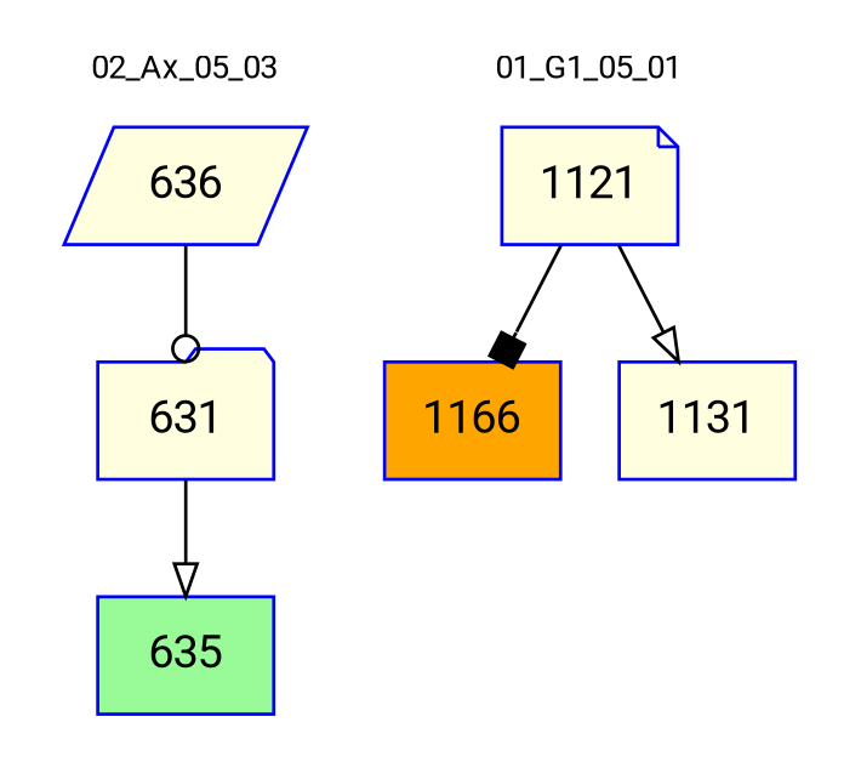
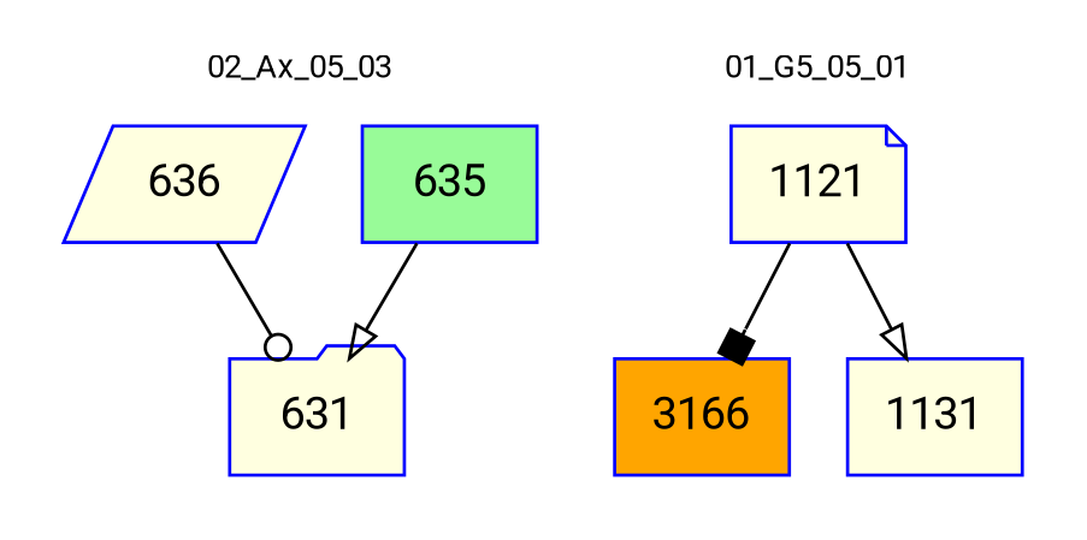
  digraph {
    fontname=Roboto
    node [color=blue fillcolor=lightyellow fontname=Roboto shape=box style=filled]
    edge [arrowhead=onormal color=black fontname=Roboto]
    n1 [label=631 shape=folder]
    n2 [fillcolor=palegreen label=635]
    n3 [label=636 shape=parallelogram]
    n4 [label=1121 shape=note]
-   n5 [fillcolor=orange label=1166]
+   n5 [fillcolor=orange label=3166]
    n6 [label=1131]
    subgraph cluster_1 {
      color=white
      fontsize=10
      label="02_Ax_05_03"
      n1
      n2
      n3
    }
    subgraph cluster_2 {
      color=white
      fontsize=10
-     label="01_G1_05_01"
+     label="01_G5_05_01"
      n4
      n5
      n6
    }
-   n1 -> n2
+   n2 -> n1
    n3 -> n1 [arrowhead=odot]
    n4 -> n5 [arrowhead=box]
    n4 -> n6
  }
